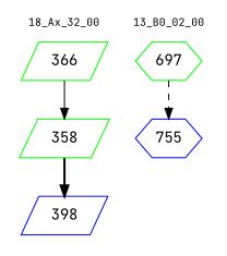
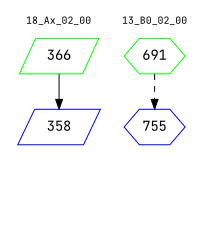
  digraph {
    fontname="JetBrains Mono"
    node [color=green fontname="JetBrains Mono" shape=parallelogram]
    edge [color=black fontname="JetBrains Mono"]
    n1 [label=366]
-   n2 [label=358]
-   n3 [color=blue label=398]
-   n4 [label=697 shape=hexagon]
+   n2 [color=blue label=358]
+   n4 [label=691 shape=hexagon]
    n5 [color=blue label=755 shape=hexagon]
    subgraph cluster_1 {
      color=white
      fontsize=10
-     label="18_Ax_32_00"
+     label="18_Ax_02_00"
      n1
      n2
-     n3
    }
    subgraph cluster_2 {
      color=white
      fontsize=10
      label="13_B0_02_00"
      n4
      n5
    }
    n1 -> n2 [style=solid]
-   n2 -> n3 [style=bold]
    n4 -> n5 [style=dashed]
  }
